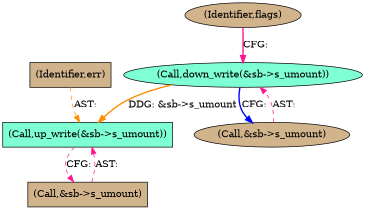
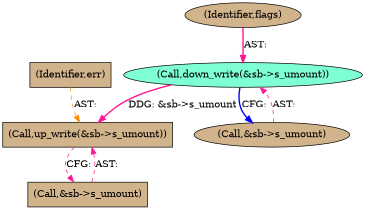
  digraph {
    node [fillcolor=tan shape=ellipse style=filled]
    edge [color=deeppink style=dashed]
    n1 [fillcolor=aquamarine label="(Call,down_write(&sb->s_umount))"]
-   n2 [fillcolor=aquamarine label="(Call,up_write(&sb->s_umount))" shape=box]
+   n2 [label="(Call,up_write(&sb->s_umount))" shape=box]
    n3 [label="(Call,&sb->s_umount)"]
    n4 [label="(Call,&sb->s_umount)" shape=box]
    n5 [label="(Identifier,flags)"]
    n6 [label="(Identifier,err)" shape=box]
-   n1 -> n2 [color=darkorange label="DDG: &sb->s_umount" style=bold]
+   n1 -> n2 [label="DDG: &sb->s_umount" style=bold]
    n1 -> n3 [color=blue label="CFG: " style=bold]
    n2 -> n4 [label="CFG: "]
    n3 -> n1 [label="AST: "]
    n4 -> n2 [label="AST: "]
-   n5 -> n1 [label="CFG: " style=bold]
+   n5 -> n1 [label="AST: " style=bold]
    n6 -> n2 [color=darkorange label="AST: "]
  }
